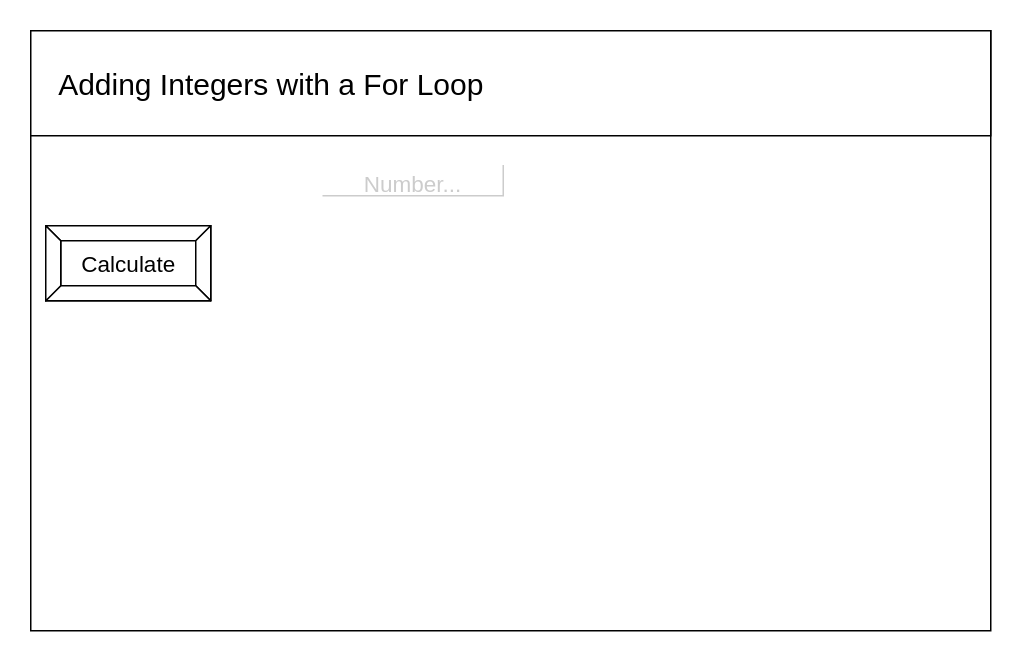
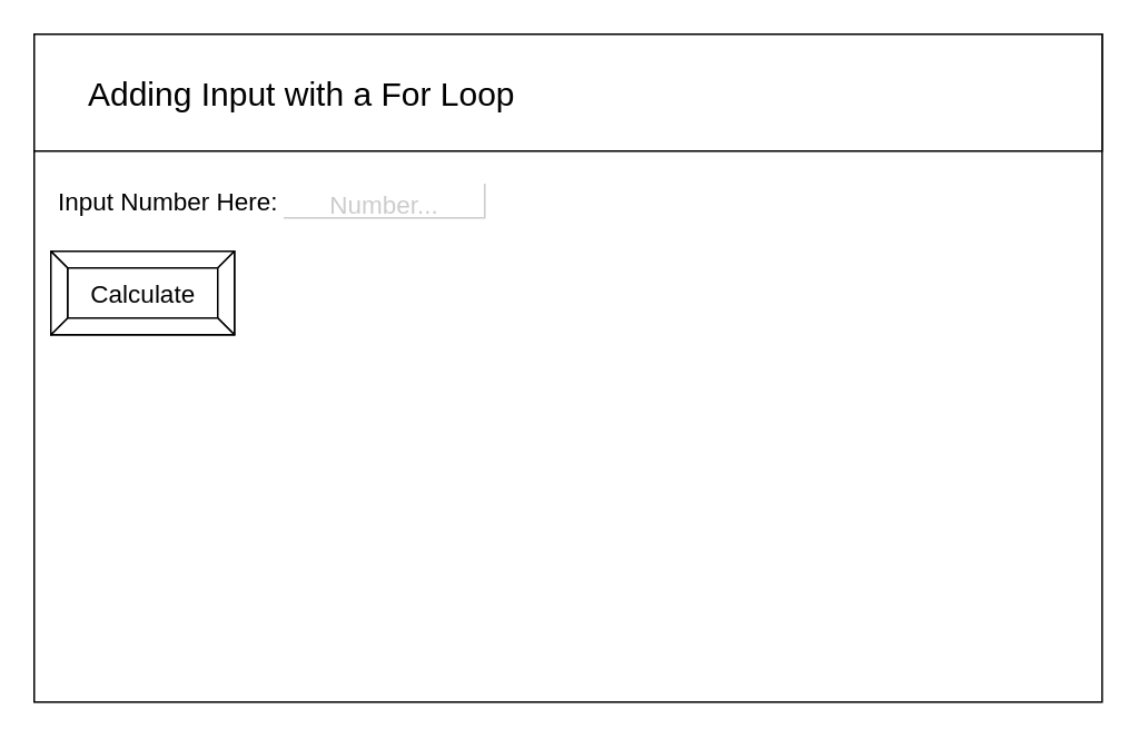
  <mxCell id="0" />
  <mxCell id="1" parent="0" />
  <mxCell id="2" value="" style="verticalLabelPosition=bottom;verticalAlign=top;html=1;shape=mxgraph.basic.rect;fillColor2=none;strokeWidth=1;size=20;indent=5;" parent="1" vertex="1"><mxGeometry x="20" y="20" width="640" height="400" as="geometry" /></mxCell>
  <mxCell id="3" value="" style="verticalLabelPosition=bottom;verticalAlign=top;html=1;shape=mxgraph.basic.rect;fillColor2=none;strokeWidth=1;size=20;indent=5;" parent="1" vertex="1"><mxGeometry x="20" y="20" width="640" height="70" as="geometry" /></mxCell>
- <mxCell id="4" value="&lt;font style=&quot;font-size: 15px&quot; color=&quot;#cccccc&quot;&gt;Number...&lt;/font&gt;" style="shape=partialRectangle;whiteSpace=wrap;html=1;top=0;left=0;fillColor=none;fontSize=20;strokeColor=#CCCCCC;" parent="1" vertex="1"><mxGeometry x="215" y="110" width="120" height="20" as="geometry" /></mxCell>
+ <mxCell id="4" value="&lt;font style=&quot;font-size: 15px&quot; color=&quot;#cccccc&quot;&gt;Number...&lt;/font&gt;" style="shape=partialRectangle;whiteSpace=wrap;html=1;top=0;left=0;fillColor=none;fontSize=20;strokeColor=#CCCCCC;" parent="1" vertex="1"><mxGeometry x="170" y="110" width="120" height="20" as="geometry" /></mxCell>
+ <mxCell id="5" value="Input Number Here:" style="text;html=1;align=center;verticalAlign=middle;resizable=0;points=[];autosize=1;strokeColor=none;fillColor=none;fontSize=15;" parent="1" vertex="1"><mxGeometry x="30" y="110" width="140" height="20" as="geometry" /></mxCell>
  <mxCell id="6" value="&lt;font color=&quot;#000000&quot; style=&quot;font-size: 15px;&quot;&gt;Calculate&lt;/font&gt;" style="labelPosition=center;verticalLabelPosition=middle;align=center;html=1;shape=mxgraph.basic.button;dx=10;fontSize=15;fontColor=#CCCCCC;" parent="1" vertex="1"><mxGeometry x="30" y="150" width="110" height="50" as="geometry" /></mxCell>
- <mxCell id="7" value="&lt;font color=&quot;#000000&quot; style=&quot;font-size: 20px&quot;&gt;Adding Integers with a For Loop&lt;/font&gt;" style="text;html=1;align=center;verticalAlign=middle;resizable=0;points=[];autosize=1;strokeColor=none;fillColor=none;fontSize=15;fontColor=#B3B3B3;" parent="1" vertex="1"><mxGeometry x="30" y="40" width="300" height="30" as="geometry" /></mxCell>
+ <mxCell id="7" value="&lt;font color=&quot;#000000&quot; style=&quot;font-size: 20px&quot;&gt;Adding Input with a For Loop&lt;/font&gt;" style="text;html=1;align=center;verticalAlign=middle;resizable=0;points=[];autosize=1;strokeColor=none;fillColor=none;fontSize=15;fontColor=#B3B3B3;" parent="1" vertex="1"><mxGeometry x="30" y="40" width="300" height="30" as="geometry" /></mxCell>
